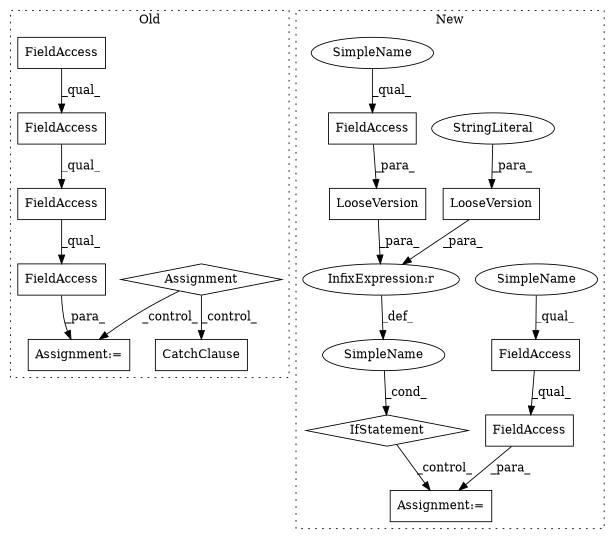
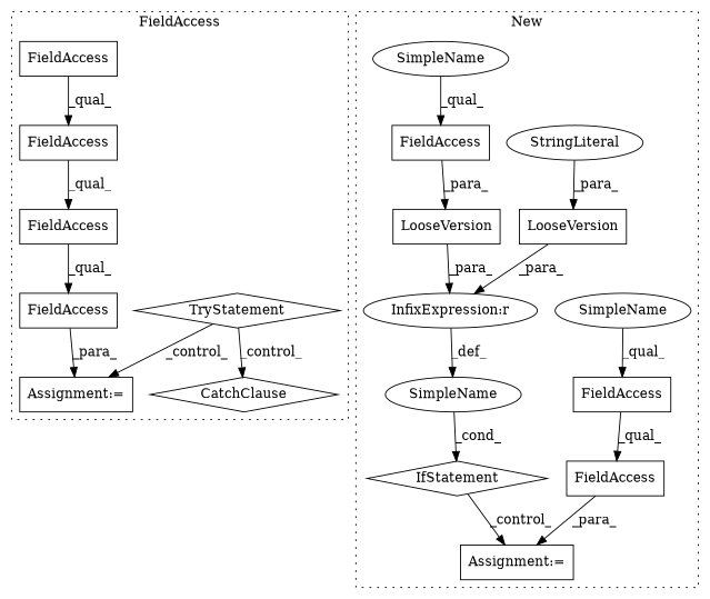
  digraph {
    node [a=22 l=1 s=8033 shape=box]
-   n1 [a=54 l=4 label=Assignment s=7939 shape=diamond]
-   n2 [a=12 l="11,2" label=CatchClause s="8166,8200"]
+   n1 [a=54 l=4 label=TryStatement s=7939 shape=diamond]
+   n2 [a=12 l="11,2" label=CatchClause s="8166,8200" shape=diamond]
    n3 [a=7 label="Assignment:=" s=8032]
    n4 [l=40 label=FieldAccess]
    n5 [l=26 label=FieldAccess]
    n6 [l=20 label=FieldAccess]
    n7 [l=17 label=FieldAccess]
    n8 [a=32 l="13,1" label=LooseVersion s="7923,7958"]
    n9 [a=27 l=3 label="InfixExpression:r" s=7959 shape=ellipse]
    n10 [l=22 label=FieldAccess s=7936]
    n11 [a=32 l="13,1" label=LooseVersion s="7962,7982"]
    n12 [a=45 l=7 label=StringLiteral s=7975 shape=ellipse]
    n13 [a=25 l="4,2" label=IfStatement s="7919,7983" shape=diamond]
    n14 [l=16 label=FieldAccess s=8065]
    n15 [l=30 label=FieldAccess s=8065]
    n16 [a=42 label=SimpleName shape=ellipse l="" s=""]
    n17 [a=7 label="Assignment:=" s=8064]
    n18 [a=42 l=10 label=SimpleName s=8065 shape=ellipse]
    n19 [a=42 l=10 label=SimpleName s=7936 shape=ellipse]
    subgraph cluster_1 {
-     label=Old
+     label=FieldAccess
      style=dotted
      n1
      n2
      n3
      n4
      n5
      n6
      n7
    }
    subgraph cluster_2 {
      label=New
      style=dotted
      n8
      n9
      n10
      n11
      n12
      n13
      n14
      n15
      n16
      n17
      n18
      n19
    }
    n1 -> n2 [label=_control_]
    n1 -> n3 [label=_control_]
    n4 -> n3 [label=_para_]
    n5 -> n4 [label=_qual_]
    n6 -> n5 [label=_qual_]
    n7 -> n6 [label=_qual_]
    n8 -> n9 [label=_para_]
    n9 -> n16 [label=_def_]
    n10 -> n8 [label=_para_]
    n11 -> n9 [label=_para_]
    n12 -> n11 [label=_para_]
    n13 -> n17 [label=_control_]
    n14 -> n15 [label=_qual_]
    n15 -> n17 [label=_para_]
    n16 -> n13 [label=_cond_]
    n18 -> n14 [label=_qual_]
    n19 -> n10 [label=_qual_]
  }
